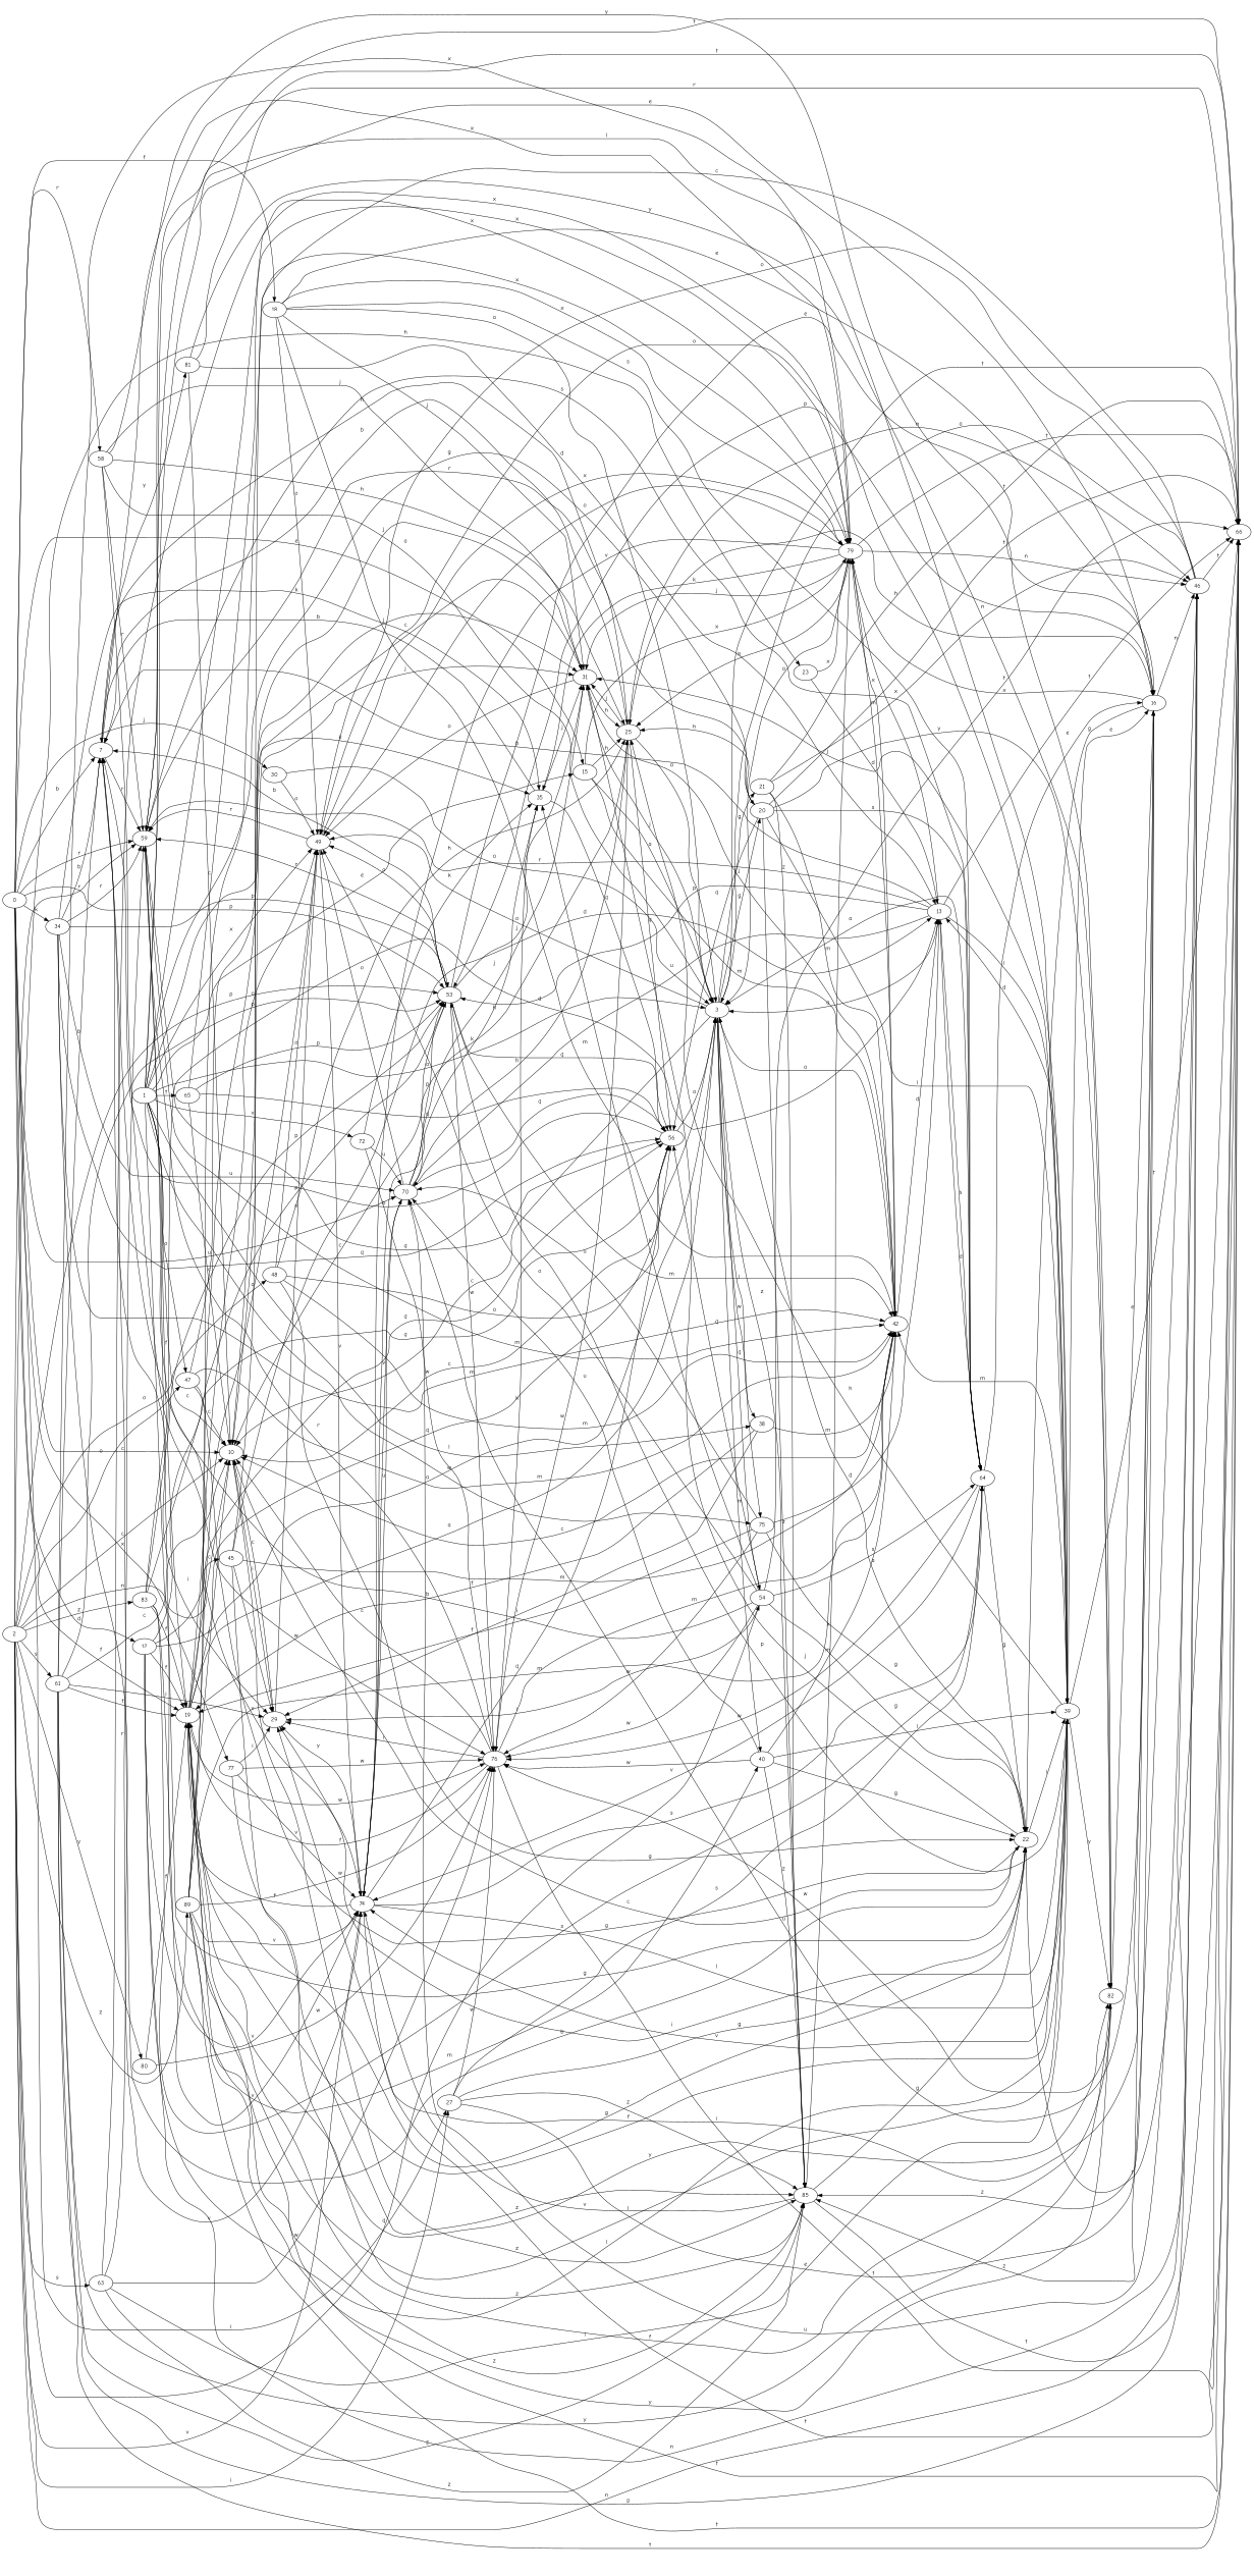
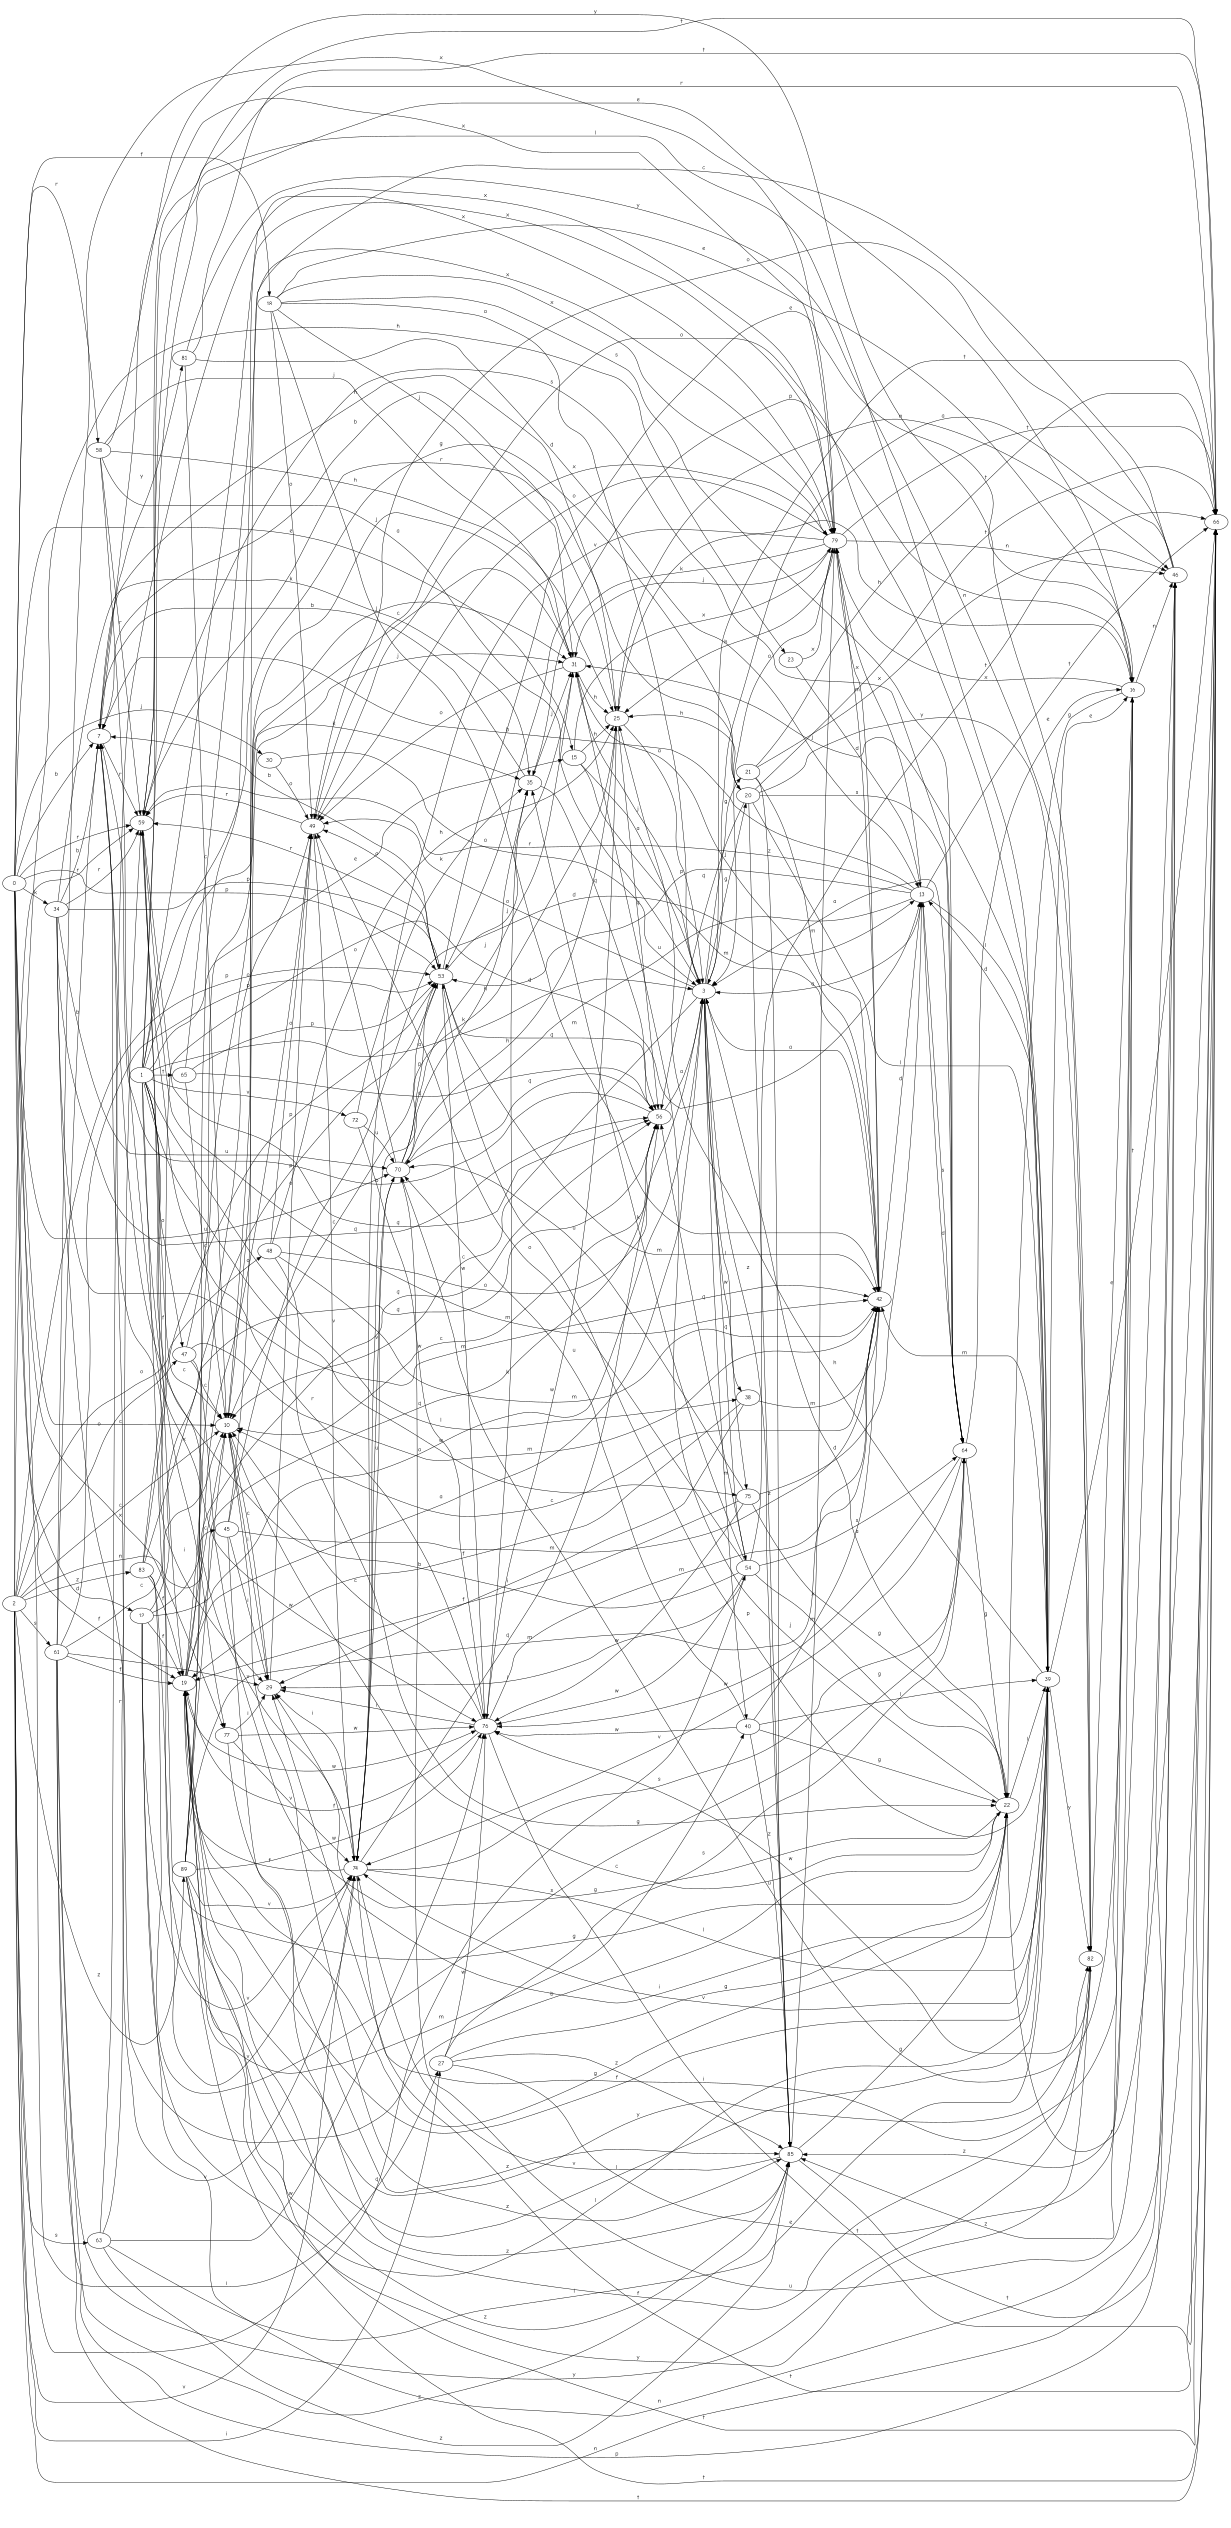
  strict digraph {
    fontname="Comic Neue"
    rankdir=LR
    node [fontname="Comic Neue"]
    edge [fontname="Comic Neue"]
    0
    7
    10
    12
    15
    18
    19
    27
    30
    34
    53
    58
    59
    70
    77
    79
    25
    29
    81
    85
    3
    74
    46
    39
    56
    42
    16
    31
    49
    64
    66
    22
    76
    82
    35
    1
    20
    38
    40
    47
    65
    72
    75
    54
    21
    13
    2
    23
    45
    48
    61
    63
-   80
    83
    n55 [label=89]
    0 -> 7 [label=b]
    0 -> 10 [label=c]
    0 -> 12 [label=d]
    0 -> 15 [label=e]
    0 -> 18 [label=f]
    0 -> 19 [label=f]
    0 -> 27 [label=i]
    0 -> 30 [label=j]
    0 -> 34 [label=k]
    0 -> 53 [label=p]
    0 -> 58 [label=r]
    0 -> 59 [label=r]
    0 -> 70 [label=u]
    0 -> 77 [label=x]
    7 -> 59 [label=r]
    7 -> 79 [label=x]
    7 -> 25 [label=h]
    7 -> 29 [label=i]
    7 -> 81 [label=y]
    10 -> 29 [label=i]
    10 -> 85 [label=z]
    12 -> 19 [label=f]
    12 -> 53 [label=p]
    12 -> 3 [label=a]
    12 -> 74 [label=v]
    12 -> 46 [label=n]
    12 -> 39 [label=l]
    12 -> 56 [label=q]
    15 -> 79 [label=x]
    15 -> 25 [label=h]
    15 -> 3 [label=a]
    15 -> 42 [label=m]
    18 -> 79 [label=x]
    18 -> 3 [label=a]
    18 -> 42 [label=m]
    18 -> 16 [label=e]
    18 -> 31 [label=j]
    18 -> 49 [label=o]
    18 -> 64 [label=s]
    19 -> 10 [label=c]
    19 -> 79 [label=x]
    19 -> 85 [label=z]
    19 -> 3 [label=a]
    19 -> 56 [label=q]
    19 -> 49 [label=o]
    19 -> 66 [label=t]
    19 -> 22 [label=g]
    19 -> 76 [label=w]
    19 -> 82 [label=y]
    27 -> 85 [label=z]
    27 -> 16 [label=e]
    27 -> 64 [label=s]
    27 -> 22 [label=g]
    27 -> 76 [label=w]
    30 -> 3 [label=a]
    30 -> 49 [label=o]
    34 -> 7 [label=b]
    34 -> 53 [label=p]
    34 -> 59 [label=r]
    34 -> 70 [label=u]
    34 -> 74 [label=v]
    34 -> 56 [label=q]
    34 -> 42 [label=m]
    34 -> 35 [label=k]
    53 -> 7 [label=b]
    53 -> 10 [label=c]
    53 -> 59 [label=r]
    53 -> 56 [label=q]
    53 -> 42 [label=m]
    53 -> 16 [label=e]
    53 -> 31 [label=j]
    53 -> 49 [label=o]
    53 -> 76 [label=w]
    58 -> 59 [label=r]
    58 -> 25 [label=h]
    58 -> 3 [label=a]
    58 -> 31 [label=j]
    58 -> 76 [label=w]
    58 -> 82 [label=y]
    59 -> 19 [label=f]
    59 -> 39 [label=l]
    59 -> 56 [label=q]
    59 -> 42 [label=m]
    59 -> 64 [label=s]
    59 -> 22 [label=g]
    70 -> 53 [label=p]
    70 -> 25 [label=h]
    70 -> 74 [label=v]
    70 -> 56 [label=q]
    70 -> 31 [label=j]
    70 -> 49 [label=o]
    70 -> 35 [label=k]
    77 -> 29 [label=i]
    77 -> 85 [label=z]
    77 -> 74 [label=v]
    77 -> 76 [label=w]
    79 -> 25 [label=h]
    79 -> 3 [label=a]
    79 -> 74 [label=v]
    79 -> 46 [label=n]
    79 -> 42 [label=m]
    79 -> 31 [label=j]
    79 -> 49 [label=o]
    79 -> 66 [label=t]
    79 -> 35 [label=k]
    25 -> 7 [label=b]
    25 -> 3 [label=a]
    25 -> 46 [label=n]
    25 -> 56 [label=q]
-   25 -> 31 [label=j]
    25 -> 76 [label=w]
    29 -> 10 [label=c]
    29 -> 49 [label=o]
    81 -> 10 [label=c]
    81 -> 66 [label=t]
    81 -> 82 [label=y]
    81 -> 13 [label=d]
    85 -> 79 [label=x]
    85 -> 74 [label=v]
    85 -> 66 [label=t]
    85 -> 22 [label=g]
    3 -> 10 [label=c]
    3 -> 85 [label=z]
    3 -> 31 [label=j]
    3 -> 49 [label=o]
    3 -> 66 [label=t]
    3 -> 20 [label=g]
    3 -> 38 [label=l]
    3 -> 40 [label=m]
    3 -> 75 [label=w]
    3 -> 54 [label=q]
    3 -> 21 [label=g]
    74 -> 19 [label=f]
    74 -> 70 [label=u]
    74 -> 25 [label=h]
-   74 -> 29 [label=y]
+   74 -> 29 [label=i]
    74 -> 39 [label=l]
    74 -> 56 [label=q]
    74 -> 64 [label=s]
    74 -> 66 [label=t]
    46 -> 10 [label=c]
    46 -> 70 [label=u]
    46 -> 85 [label=z]
    46 -> 3 [label=a]
    46 -> 49 [label=o]
-   46 -> 66 [label=t]
    39 -> 19 [label=f]
    39 -> 53 [label=p]
    39 -> 25 [label=h]
    39 -> 29 [label=i]
    39 -> 74 [label=v]
    39 -> 42 [label=m]
    39 -> 16 [label=e]
    39 -> 31 [label=j]
    39 -> 49 [label=o]
    39 -> 66 [label=t]
    39 -> 82 [label=y]
    39 -> 13 [label=d]
    56 -> 7 [label=b]
    56 -> 10 [label=c]
    56 -> 3 [label=a]
    42 -> 10 [label=c]
    42 -> 79 [label=x]
    42 -> 3 [label=a]
    42 -> 31 [label=j]
    42 -> 13 [label=d]
    16 -> 53 [label=p]
    16 -> 70 [label=u]
    16 -> 79 [label=x]
    16 -> 25 [label=h]
    16 -> 29 [label=i]
    16 -> 85 [label=z]
    16 -> 46 [label=n]
    16 -> 22 [label=g]
    31 -> 10 [label=c]
    31 -> 25 [label=h]
    31 -> 49 [label=o]
    49 -> 59 [label=r]
    49 -> 79 [label=x]
    49 -> 74 [label=v]
    64 -> 3 [label=a]
    64 -> 74 [label=v]
    64 -> 16 [label=e]
    64 -> 22 [label=g]
    64 -> 76 [label=w]
    64 -> 13 [label=d]
    66 -> 59 [label=r]
    22 -> 7 [label=b]
    22 -> 10 [label=c]
    22 -> 3 [label=a]
    22 -> 39 [label=l]
    22 -> 31 [label=j]
    22 -> 66 [label=t]
    76 -> 10 [label=c]
    76 -> 19 [label=f]
    76 -> 59 [label=r]
    76 -> 29 [label=i]
    76 -> 42 [label=m]
    76 -> 66 [label=t]
    76 -> 35 [label=k]
    82 -> 19 [label=f]
    82 -> 16 [label=e]
    82 -> 76 [label=w]
    35 -> 7 [label=b]
    35 -> 56 [label=q]
    35 -> 31 [label=j]
    1 -> 10 [label=c]
    1 -> 15 [label=e]
-   1 -> 49 [label=x]
+   1 -> 77 [label=x]
    1 -> 79 [label=x]
    1 -> 3 [label=a]
    1 -> 74 [label=v]
    1 -> 16 [label=e]
    1 -> 66 [label=t]
    1 -> 35 [label=k]
    1 -> 20 [label=g]
    1 -> 38 [label=l]
    1 -> 40 [label=m]
    1 -> 47 [label=o]
    1 -> 65 [label=t]
    1 -> 72 [label=v]
    1 -> 75 [label=w]
    20 -> 59 [label=r]
    20 -> 25 [label=h]
    20 -> 85 [label=z]
    20 -> 39 [label=l]
    20 -> 56 [label=q]
    20 -> 64 [label=s]
    20 -> 66 [label=t]
    20 -> 82 [label=y]
    38 -> 19 [label=f]
    38 -> 29 [label=i]
    38 -> 42 [label=m]
    40 -> 70 [label=u]
    40 -> 85 [label=z]
    40 -> 39 [label=l]
    40 -> 42 [label=m]
    40 -> 22 [label=g]
    40 -> 76 [label=w]
    47 -> 10 [label=c]
    47 -> 42 [label=m]
    47 -> 31 [label=j]
    47 -> 22 [label=g]
    65 -> 10 [label=c]
    65 -> 53 [label=p]
    65 -> 79 [label=x]
    65 -> 56 [label=q]
    72 -> 70 [label=u]
    72 -> 76 [label=w]
    72 -> 35 [label=k]
    75 -> 19 [label=f]
    75 -> 70 [label=u]
    75 -> 22 [label=g]
    75 -> 76 [label=w]
    75 -> 13 [label=d]
    54 -> 7 [label=b]
    54 -> 29 [label=i]
    54 -> 56 [label=q]
    54 -> 49 [label=o]
    54 -> 64 [label=s]
    54 -> 66 [label=t]
    54 -> 22 [label=g]
    54 -> 76 [label=w]
    54 -> 35 [label=k]
    21 -> 85 [label=z]
    21 -> 46 [label=n]
    21 -> 42 [label=m]
    21 -> 66 [label=t]
    13 -> 7 [label=b]
    13 -> 53 [label=p]
    13 -> 59 [label=r]
    13 -> 70 [label=u]
    13 -> 79 [label=x]
    13 -> 3 [label=a]
    13 -> 39 [label=l]
    13 -> 64 [label=s]
    13 -> 66 [label=t]
    2 -> 10 [label=c]
    2 -> 27 [label=i]
    2 -> 53 [label=p]
    2 -> 59 [label=r]
    2 -> 74 [label=v]
    2 -> 46 [label=n]
    2 -> 47 [label=o]
    2 -> 54 [label=q]
    2 -> 23 [label=h]
    2 -> 45 [label=n]
    2 -> 48 [label=o]
    2 -> 61 [label=s]
    2 -> 63 [label=s]
-   2 -> 80 [label=y]
    2 -> 83 [label=z]
    2 -> n55 [label=z]
    23 -> 79 [label=x]
    23 -> 13 [label=d]
    45 -> 29 [label=i]
    45 -> 85 [label=z]
    45 -> 42 [label=m]
    45 -> 31 [label=j]
    45 -> 13 [label=d]
    48 -> 25 [label=h]
    48 -> 3 [label=a]
    48 -> 42 [label=m]
    48 -> 49 [label=o]
    48 -> 22 [label=g]
    61 -> 7 [label=b]
    61 -> 10 [label=c]
    61 -> 19 [label=f]
    61 -> 53 [label=p]
    61 -> 79 [label=x]
    61 -> 29 [label=i]
    61 -> 85 [label=z]
    61 -> 46 [label=p]
    61 -> 66 [label=t]
    61 -> 82 [label=y]
    63 -> 59 [label=r]
    63 -> 79 [label=x]
    63 -> 85 [label=z]
    63 -> 39 [label=l]
    63 -> 76 [label=w]
-   80 -> 19 [label=f]
-   80 -> 76 [label=w]
    83 -> 19 [label=f]
    83 -> 53 [label=p]
    83 -> 74 [label=v]
    83 -> 56 [label=q]
    83 -> 64 [label=s]
    83 -> 13 [label=d]
    n55 -> 10 [label=c]
    n55 -> 74 [label=v]
    n55 -> 39 [label=l]
    n55 -> 42 [label=m]
    n55 -> 31 [label=j]
    n55 -> 49 [label=o]
    n55 -> 66 [label=t]
    n55 -> 76 [label=w]
    n55 -> 82 [label=y]
  }
